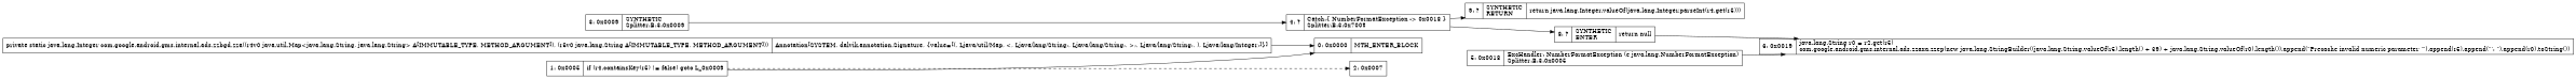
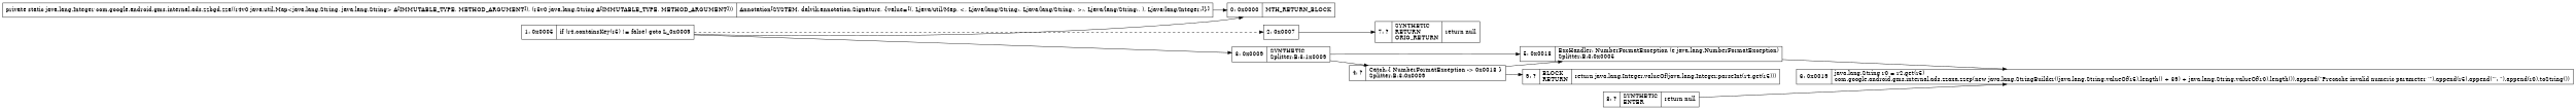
  digraph {
    rankdir=LR
    node [shape=record]
-   n1 [label="{0\:\ 0x0000|MTH_ENTER_BLOCK\l}"]
+   n1 [label="{0\:\ 0x0000|MTH_RETURN_BLOCK\l}"]
    n2 [label="{1\:\ 0x0005|if (r4.containsKey(r5) != false) goto L_0x0009\l}"]
    n3 [label="{2\:\ 0x0007}"]
-   n4 [label="{3\:\ 0x0009|SYNTHETIC\lSplitter:B:3:0x0009\l}"]
-   n6 [label="{4\:\ ?|Catch:\{ NumberFormatException \-\> 0x0018 \}\lSplitter:B:3:0x7009\l}"]
+   n4 [label="{3\:\ 0x0009|SYNTHETIC\lSplitter:B:3:1x0009\l}"]
+   n5 [label="{7\:\ ?|SYNTHETIC\lRETURN\lORIG_RETURN\l|return null\l}"]
+   n6 [label="{4\:\ ?|Catch:\{ NumberFormatException \-\> 0x0018 \}\lSplitter:B:3:0x0009\l}"]
    n7 [label="{5\:\ 0x0018|ExcHandler: NumberFormatException (e java.lang.NumberFormatException)\lSplitter:B:3:0x0005\l}"]
-   n8 [label="{9\:\ ?|SYNTHETIC\lRETURN\l|return java.lang.Integer.valueOf(java.lang.Integer.parseInt(r4.get(r5)))\l}"]
+   n8 [label="{9\:\ ?|BLOCK\lRETURN\l|return java.lang.Integer.valueOf(java.lang.Integer.parseInt(r4.get(r5)))\l}"]
    n9 [label="{6\:\ 0x0019|java.lang.String r0 = r2.get(r5)\lcom.google.android.gms.internal.ads.zzaxa.zzep(new java.lang.StringBuilder((java.lang.String.valueOf(r5).length() + 39) + java.lang.String.valueOf(r0).length()).append(\"Precache invalid numeric parameter '\").append(r5).append(\"': \").append(r0).toString())\l}"]
    n10 [label="{8\:\ ?|SYNTHETIC\lENTER\l|return null\l}"]
    n11 [label="{private static java.lang.Integer com.google.android.gms.internal.ads.zzbgd.zza((r4v0 java.util.Map\<java.lang.String, java.lang.String\> A[IMMUTABLE_TYPE, METHOD_ARGUMENT]), (r5v0 java.lang.String A[IMMUTABLE_TYPE, METHOD_ARGUMENT]))  | Annotation[SYSTEM, dalvik.annotation.Signature, \{value=[(, Ljava\/util\/Map, \<, Ljava\/lang\/String;, Ljava\/lang\/String;, \>;, Ljava\/lang\/String;, ), Ljava\/lang\/Integer;]\}]\l}"]
    n2 -> n1
    n2 -> n3 [style=dashed]
+   n2 -> n4
+   n3 -> n5
    n4 -> n6
-   n6 -> n10
+   n4 -> n7
+   n6 -> n7
    n6 -> n8
    n7 -> n9
    n10 -> n9
    n11 -> n1
  }
